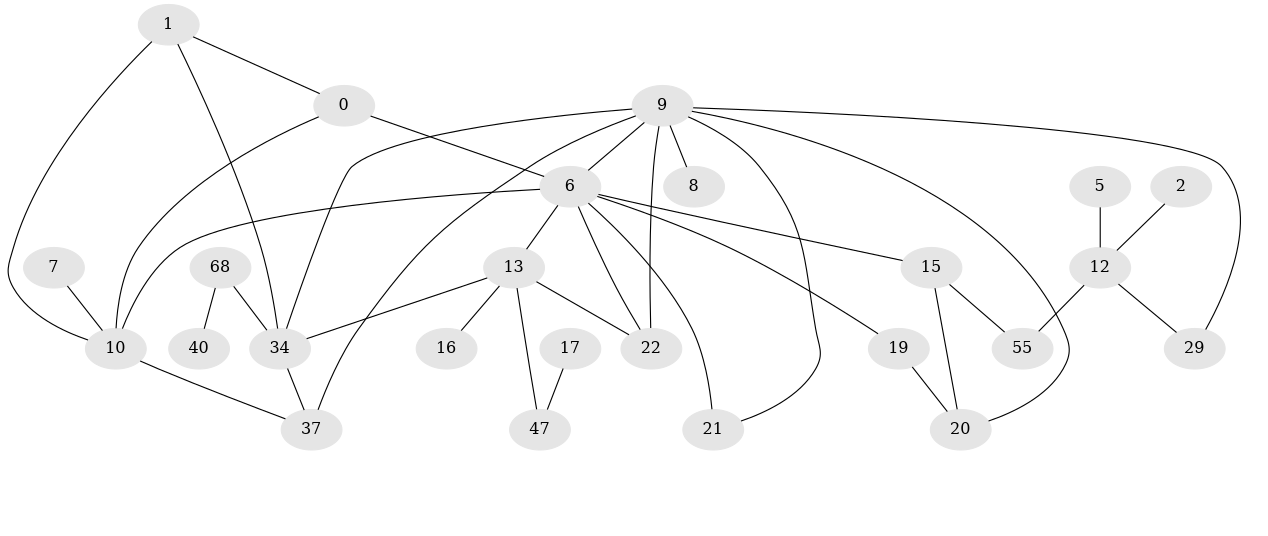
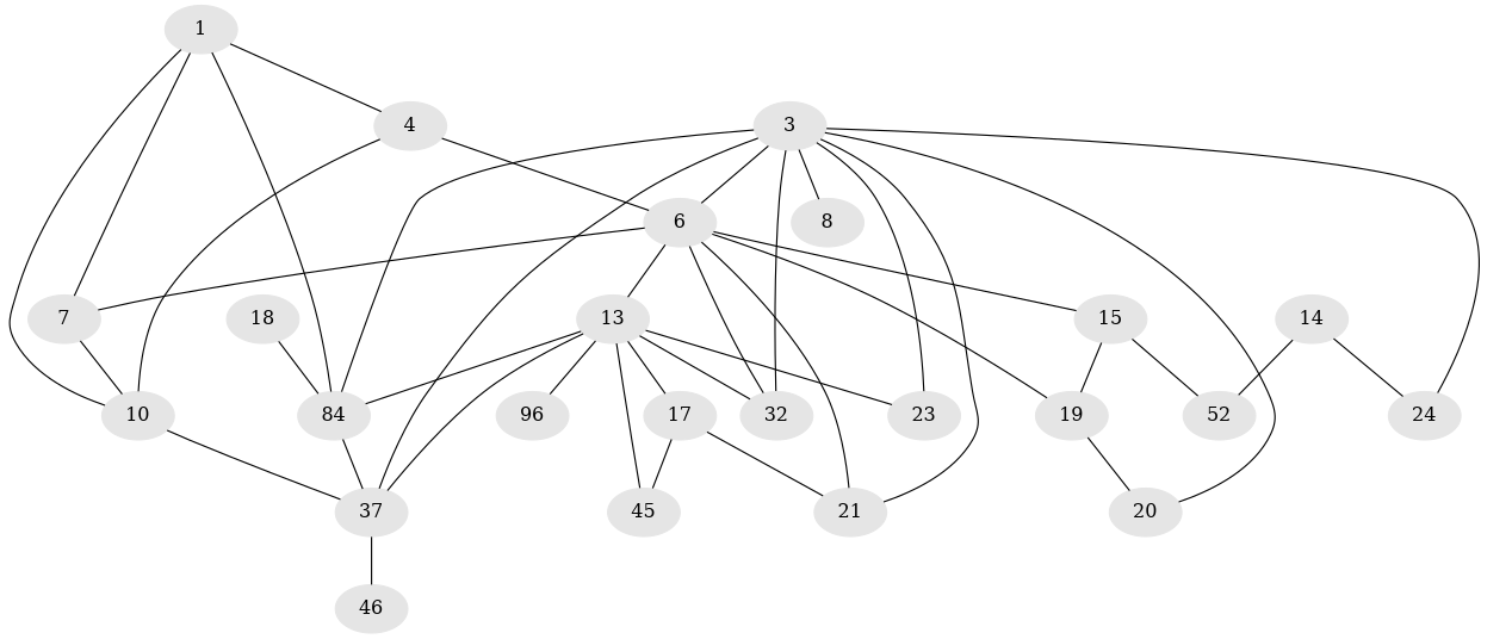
  graph {
    node [color=gray90 style=filled]
    1 [super="+25+43+39+27"]
-   4 [label=0]
+   4
    7
    10 [super="+44"]
-   34 [super="+35"]
+   34 [super="+35" label=84]
    6 [super="+42+11+12"]
    37 [super="+41"]
-   2 [super="+53"]
-   14 [super="+49" label=12]
-   29
-   52 [label=55]
-   3 [super="+30+9+24" label=9]
+   14 [super="+49"]
+   29 [label=24]
+   52
+   3 [super="+30+9+24"]
    8 [super="+51"]
    20
    21 [super="+28"]
-   32 [super="+36" label=22]
+   23
+   32 [super="+36"]
    13 [super="+22+33"]
    15
    19 [super="+48"]
-   5
-   16
+   46
+   16 [label=96]
    17
-   47 [super="+55"]
-   18 [label=68]
-   40
+   47 [super="+55" label=45]
+   18
    1 -- 4
+   1 -- 7
    1 -- 10
    1 -- 34
    4 -- 10
    4 -- 6
    7 -- 10
    10 -- 37
    34 -- 37
-   6 -- 10
+   6 -- 7
    6 -- 21
    6 -- 32
    6 -- 13
    6 -- 15
    6 -- 19
-   2 -- 14
+   37 -- 46
    14 -- 29
    14 -- 52 [weight=2]
    3 -- 34
    3 -- 6 [weight=3]
    3 -- 37
    3 -- 29
    3 -- 8
    3 -- 20
    3 -- 21
+   3 -- 23 [weight=2]
    3 -- 32
    13 -- 34
+   13 -- 37
+   13 -- 23
    13 -- 32
    13 -- 16
+   13 -- 17
    13 -- 47
    15 -- 52
-   15 -- 20
+   15 -- 19
    19 -- 20
-   5 -- 14
+   17 -- 21
    17 -- 47
    18 -- 34
-   18 -- 40
  }
